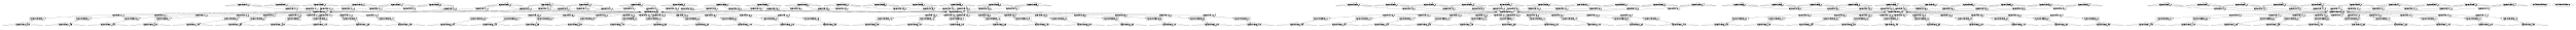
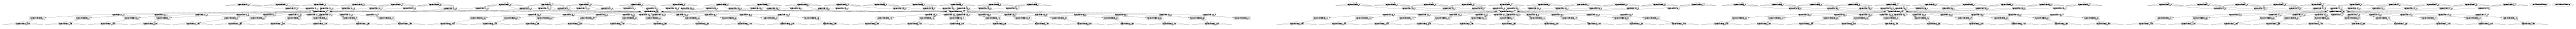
  digraph {
    ranksep=.25
    node [shape=triangle]
    "top_module_MUL~0" [shape=""]
    "top_module_a1~0"
    "top_module_MUL~55" [shape=""]
    "top_module_BUF~1" [shape=box]
    "top_module_BUF~2" [shape=box]
    "top_module_BUF~3" [shape=box]
    "top_module_BUF~4" [shape=box]
    "top_module_BUF~5" [shape=box]
    "top_module_BUF~6" [shape=box]
    "top_module_BUF~7" [shape=box]
    "top_module_BUF~8" [shape=box]
    "top_module_BUF~9" [shape=box]
    "top_module_BUF~10" [shape=box]
    "top_module_BUF~56" [shape=box]
    "top_module_BUF~57" [shape=box]
    "top_module_BUF~58" [shape=box]
    "top_module_BUF~59" [shape=box]
    "top_module_BUF~60" [shape=box]
    "top_module_BUF~61" [shape=box]
    "top_module_BUF~62" [shape=box]
    "top_module_BUF~63" [shape=box]
    "top_module_BUF~64" [shape=box]
    "top_module_BUF~65" [shape=box]
    "top_module_c1~0_O"
    "top_module_c1~1_O"
    "top_module_c1~2_O"
    "top_module_c1~3_O"
    "top_module_c1~4_O"
    "top_module_c1~5_O"
    "top_module_c1~6_O"
    "top_module_c1~7_O"
    "top_module_c1~8_O"
    "top_module_c1~9_O"
    "top_module_c6~0_O"
    "top_module_c6~1_O"
    "top_module_c6~2_O"
    "top_module_c6~3_O"
    "top_module_c6~4_O"
    "top_module_c6~5_O"
    "top_module_c6~6_O"
    "top_module_c6~7_O"
    "top_module_c6~8_O"
    "top_module_c6~9_O"
    "top_module_a1~1"
    "top_module_a1~2"
    "top_module_a1~3"
    "top_module_a1~4"
    "top_module_MUL~11" [shape=""]
    "top_module_a2~0"
    "top_module_BUF~12" [shape=box]
    "top_module_BUF~13" [shape=box]
    "top_module_BUF~14" [shape=box]
    "top_module_BUF~15" [shape=box]
    "top_module_BUF~16" [shape=box]
    "top_module_BUF~17" [shape=box]
    "top_module_BUF~18" [shape=box]
    "top_module_BUF~19" [shape=box]
    "top_module_BUF~20" [shape=box]
    "top_module_BUF~21" [shape=box]
    "top_module_c2~0_O"
    "top_module_c2~1_O"
    "top_module_c2~2_O"
    "top_module_c2~3_O"
    "top_module_c2~4_O"
    "top_module_c2~5_O"
    "top_module_c2~6_O"
    "top_module_c2~7_O"
    "top_module_c2~8_O"
    "top_module_c2~9_O"
    "top_module_a2~1"
    "top_module_a2~2"
    "top_module_a2~3"
    "top_module_a2~4"
    "top_module_MUL~22" [shape=""]
    "top_module_a3~0"
    "top_module_BUF~23" [shape=box]
    "top_module_BUF~24" [shape=box]
    "top_module_BUF~25" [shape=box]
    "top_module_BUF~26" [shape=box]
    "top_module_BUF~27" [shape=box]
    "top_module_BUF~28" [shape=box]
    "top_module_BUF~29" [shape=box]
    "top_module_BUF~30" [shape=box]
    "top_module_BUF~31" [shape=box]
    "top_module_BUF~32" [shape=box]
    "top_module_c3~0_O"
    "top_module_c3~1_O"
    "top_module_c3~2_O"
    "top_module_c3~3_O"
    "top_module_c3~4_O"
    "top_module_c3~5_O"
    "top_module_c3~6_O"
    "top_module_c3~7_O"
    "top_module_c3~8_O"
    "top_module_c3~9_O"
    "top_module_a3~1"
    "top_module_a3~2"
    "top_module_a3~3"
    "top_module_a3~4"
    "top_module_MUL~33" [shape=""]
    "top_module_a4~0"
    "top_module_BUF~34" [shape=box]
    "top_module_BUF~35" [shape=box]
    "top_module_BUF~36" [shape=box]
    "top_module_BUF~37" [shape=box]
    "top_module_BUF~38" [shape=box]
    "top_module_BUF~39" [shape=box]
    "top_module_BUF~40" [shape=box]
    "top_module_BUF~41" [shape=box]
    "top_module_BUF~42" [shape=box]
    "top_module_BUF~43" [shape=box]
    "top_module_c4~0_O"
    "top_module_c4~1_O"
    "top_module_c4~2_O"
    "top_module_c4~3_O"
    "top_module_c4~4_O"
    "top_module_c4~5_O"
    "top_module_c4~6_O"
    "top_module_c4~7_O"
    "top_module_c4~8_O"
    "top_module_c4~9_O"
    "top_module_a4~1"
    "top_module_a4~2"
    "top_module_a4~3"
    "top_module_a4~4"
    "top_module_MUL~44" [shape=""]
    "top_module_a5~0"
    "top_module_BUF~45" [shape=box]
    "top_module_BUF~46" [shape=box]
    "top_module_BUF~47" [shape=box]
    "top_module_BUF~48" [shape=box]
    "top_module_BUF~49" [shape=box]
    "top_module_BUF~50" [shape=box]
    "top_module_BUF~51" [shape=box]
    "top_module_BUF~52" [shape=box]
    "top_module_BUF~53" [shape=box]
    "top_module_BUF~54" [shape=box]
    "top_module_c5~0_O"
    "top_module_c5~1_O"
    "top_module_c5~2_O"
    "top_module_c5~3_O"
    "top_module_c5~4_O"
    "top_module_c5~5_O"
    "top_module_c5~6_O"
    "top_module_c5~7_O"
    "top_module_c5~8_O"
-   "top_module_c5~9_O"
    "top_module_a5~1"
    "top_module_a5~2"
    "top_module_a5~3"
    "top_module_a5~4"
    "top_module_b1~0"
    "top_module_b1~1"
    "top_module_b1~2"
    "top_module_b1~3"
    "top_module_b1~4"
    "top_module_b2~0"
    "top_module_b2~1"
    "top_module_b2~2"
    "top_module_b2~3"
    "top_module_b2~4"
    "top_module_b3~0"
    "top_module_b3~1"
    "top_module_b3~2"
    "top_module_b3~3"
    "top_module_b3~4"
    "top_module_b4~0"
    "top_module_b4~1"
    "top_module_b4~2"
    "top_module_b4~3"
    "top_module_b4~4"
    "top_module_b5~0"
    "top_module_b5~1"
    "top_module_b5~2"
    "top_module_b5~3"
    "top_module_b5~4"
    n177 [label=module_module_ZGZ shape=""]
    n178 [label=module_module_OVC shape=""]
    "top_module_MUL~0" -> "top_module_BUF~1" [label="top_module^c1~0"]
    "top_module_MUL~0" -> "top_module_BUF~2" [label="top_module^c1~1"]
    "top_module_MUL~0" -> "top_module_BUF~3" [label="top_module^c1~2"]
    "top_module_MUL~0" -> "top_module_BUF~4" [label="top_module^c1~3"]
    "top_module_MUL~0" -> "top_module_BUF~5" [label="top_module^c1~4"]
    "top_module_MUL~0" -> "top_module_BUF~6" [label="top_module^c1~5"]
    "top_module_MUL~0" -> "top_module_BUF~7" [label="top_module^c1~6"]
    "top_module_MUL~0" -> "top_module_BUF~8" [label="top_module^c1~7"]
    "top_module_MUL~0" -> "top_module_BUF~9" [label="top_module^c1~8"]
    "top_module_MUL~0" -> "top_module_BUF~10" [label="top_module^c1~9"]
    "top_module_a1~0" -> "top_module_MUL~0" [label="top_module^a1~0"]
    "top_module_a1~0" -> "top_module_MUL~55" [label="top_module^a1~0"]
    "top_module_MUL~55" -> "top_module_BUF~56" [label="top_module^c6~0"]
    "top_module_MUL~55" -> "top_module_BUF~57" [label="top_module^c6~1"]
    "top_module_MUL~55" -> "top_module_BUF~58" [label="top_module^c6~2"]
    "top_module_MUL~55" -> "top_module_BUF~59" [label="top_module^c6~3"]
    "top_module_MUL~55" -> "top_module_BUF~60" [label="top_module^c6~4"]
    "top_module_MUL~55" -> "top_module_BUF~61" [label="top_module^c6~5"]
    "top_module_MUL~55" -> "top_module_BUF~62" [label="top_module^c6~6"]
    "top_module_MUL~55" -> "top_module_BUF~63" [label="top_module^c6~7"]
    "top_module_MUL~55" -> "top_module_BUF~64" [label="top_module^c6~8"]
    "top_module_MUL~55" -> "top_module_BUF~65" [label="top_module^c6~9"]
    "top_module_BUF~1" -> "top_module_c1~0_O"
    "top_module_BUF~2" -> "top_module_c1~1_O"
    "top_module_BUF~3" -> "top_module_c1~2_O"
    "top_module_BUF~4" -> "top_module_c1~3_O"
    "top_module_BUF~5" -> "top_module_c1~4_O"
    "top_module_BUF~6" -> "top_module_c1~5_O"
    "top_module_BUF~7" -> "top_module_c1~6_O"
    "top_module_BUF~8" -> "top_module_c1~7_O"
    "top_module_BUF~9" -> "top_module_c1~8_O"
    "top_module_BUF~10" -> "top_module_c1~9_O"
    "top_module_BUF~56" -> "top_module_c6~0_O"
    "top_module_BUF~57" -> "top_module_c6~1_O"
    "top_module_BUF~58" -> "top_module_c6~2_O"
    "top_module_BUF~59" -> "top_module_c6~3_O"
    "top_module_BUF~60" -> "top_module_c6~4_O"
    "top_module_BUF~61" -> "top_module_c6~5_O"
    "top_module_BUF~62" -> "top_module_c6~6_O"
    "top_module_BUF~63" -> "top_module_c6~7_O"
    "top_module_BUF~64" -> "top_module_c6~8_O"
    "top_module_BUF~65" -> "top_module_c6~9_O"
    "top_module_a1~1" -> "top_module_MUL~0" [label="top_module^a1~1"]
    "top_module_a1~1" -> "top_module_MUL~55" [label="top_module^a1~1"]
    "top_module_a1~2" -> "top_module_MUL~0" [label="top_module^a1~2"]
    "top_module_a1~2" -> "top_module_MUL~55" [label="top_module^a1~2"]
    "top_module_a1~3" -> "top_module_MUL~0" [label="top_module^a1~3"]
    "top_module_a1~3" -> "top_module_MUL~55" [label="top_module^a1~3"]
    "top_module_a1~4" -> "top_module_MUL~0" [label="top_module^a1~4"]
    "top_module_a1~4" -> "top_module_MUL~55" [label="top_module^a1~4"]
    "top_module_MUL~11" -> "top_module_BUF~12" [label="top_module^c2~0"]
    "top_module_MUL~11" -> "top_module_BUF~13" [label="top_module^c2~1"]
    "top_module_MUL~11" -> "top_module_BUF~14" [label="top_module^c2~2"]
    "top_module_MUL~11" -> "top_module_BUF~15" [label="top_module^c2~3"]
    "top_module_MUL~11" -> "top_module_BUF~16" [label="top_module^c2~4"]
    "top_module_MUL~11" -> "top_module_BUF~17" [label="top_module^c2~5"]
    "top_module_MUL~11" -> "top_module_BUF~18" [label="top_module^c2~6"]
    "top_module_MUL~11" -> "top_module_BUF~19" [label="top_module^c2~7"]
    "top_module_MUL~11" -> "top_module_BUF~20" [label="top_module^c2~8"]
    "top_module_MUL~11" -> "top_module_BUF~21" [label="top_module^c2~9"]
    "top_module_a2~0" -> "top_module_MUL~11" [label="top_module^a2~0"]
    "top_module_BUF~12" -> "top_module_c2~0_O"
    "top_module_BUF~13" -> "top_module_c2~1_O"
    "top_module_BUF~14" -> "top_module_c2~2_O"
    "top_module_BUF~15" -> "top_module_c2~3_O"
    "top_module_BUF~16" -> "top_module_c2~4_O"
    "top_module_BUF~17" -> "top_module_c2~5_O"
    "top_module_BUF~18" -> "top_module_c2~6_O"
    "top_module_BUF~19" -> "top_module_c2~7_O"
    "top_module_BUF~20" -> "top_module_c2~8_O"
    "top_module_BUF~21" -> "top_module_c2~9_O"
    "top_module_a2~1" -> "top_module_MUL~11" [label="top_module^a2~1"]
    "top_module_a2~2" -> "top_module_MUL~11" [label="top_module^a2~2"]
    "top_module_a2~3" -> "top_module_MUL~11" [label="top_module^a2~3"]
    "top_module_a2~4" -> "top_module_MUL~11" [label="top_module^a2~4"]
    "top_module_MUL~22" -> "top_module_BUF~23" [label="top_module^c3~0"]
    "top_module_MUL~22" -> "top_module_BUF~24" [label="top_module^c3~1"]
    "top_module_MUL~22" -> "top_module_BUF~25" [label="top_module^c3~2"]
    "top_module_MUL~22" -> "top_module_BUF~26" [label="top_module^c3~3"]
    "top_module_MUL~22" -> "top_module_BUF~27" [label="top_module^c3~4"]
    "top_module_MUL~22" -> "top_module_BUF~28" [label="top_module^c3~5"]
    "top_module_MUL~22" -> "top_module_BUF~29" [label="top_module^c3~6"]
    "top_module_MUL~22" -> "top_module_BUF~30" [label="top_module^c3~7"]
    "top_module_MUL~22" -> "top_module_BUF~31" [label="top_module^c3~8"]
    "top_module_MUL~22" -> "top_module_BUF~32" [label="top_module^c3~9"]
    "top_module_a3~0" -> "top_module_MUL~22" [label="top_module^a3~0"]
    "top_module_BUF~23" -> "top_module_c3~0_O"
    "top_module_BUF~24" -> "top_module_c3~1_O"
    "top_module_BUF~25" -> "top_module_c3~2_O"
    "top_module_BUF~26" -> "top_module_c3~3_O"
    "top_module_BUF~27" -> "top_module_c3~4_O"
    "top_module_BUF~28" -> "top_module_c3~5_O"
    "top_module_BUF~29" -> "top_module_c3~6_O"
    "top_module_BUF~30" -> "top_module_c3~7_O"
    "top_module_BUF~31" -> "top_module_c3~8_O"
    "top_module_BUF~32" -> "top_module_c3~9_O"
    "top_module_a3~1" -> "top_module_MUL~22" [label="top_module^a3~1"]
    "top_module_a3~2" -> "top_module_MUL~22" [label="top_module^a3~2"]
    "top_module_a3~3" -> "top_module_MUL~22" [label="top_module^a3~3"]
    "top_module_a3~4" -> "top_module_MUL~22" [label="top_module^a3~4"]
    "top_module_MUL~33" -> "top_module_BUF~34" [label="top_module^c4~0"]
    "top_module_MUL~33" -> "top_module_BUF~35" [label="top_module^c4~1"]
    "top_module_MUL~33" -> "top_module_BUF~36" [label="top_module^c4~2"]
    "top_module_MUL~33" -> "top_module_BUF~37" [label="top_module^c4~3"]
    "top_module_MUL~33" -> "top_module_BUF~38" [label="top_module^c4~4"]
    "top_module_MUL~33" -> "top_module_BUF~39" [label="top_module^c4~5"]
    "top_module_MUL~33" -> "top_module_BUF~40" [label="top_module^c4~6"]
    "top_module_MUL~33" -> "top_module_BUF~41" [label="top_module^c4~7"]
    "top_module_MUL~33" -> "top_module_BUF~42" [label="top_module^c4~8"]
    "top_module_MUL~33" -> "top_module_BUF~43" [label="top_module^c4~9"]
    "top_module_a4~0" -> "top_module_MUL~33" [label="top_module^a4~0"]
    "top_module_BUF~34" -> "top_module_c4~0_O"
    "top_module_BUF~35" -> "top_module_c4~1_O"
    "top_module_BUF~36" -> "top_module_c4~2_O"
    "top_module_BUF~37" -> "top_module_c4~3_O"
    "top_module_BUF~38" -> "top_module_c4~4_O"
    "top_module_BUF~39" -> "top_module_c4~5_O"
    "top_module_BUF~40" -> "top_module_c4~6_O"
    "top_module_BUF~41" -> "top_module_c4~7_O"
    "top_module_BUF~42" -> "top_module_c4~8_O"
    "top_module_BUF~43" -> "top_module_c4~9_O"
    "top_module_a4~1" -> "top_module_MUL~33" [label="top_module^a4~1"]
    "top_module_a4~2" -> "top_module_MUL~33" [label="top_module^a4~2"]
    "top_module_a4~3" -> "top_module_MUL~33" [label="top_module^a4~3"]
    "top_module_a4~4" -> "top_module_MUL~33" [label="top_module^a4~4"]
    "top_module_MUL~44" -> "top_module_BUF~45" [label="top_module^c5~0"]
    "top_module_MUL~44" -> "top_module_BUF~46" [label="top_module^c5~1"]
    "top_module_MUL~44" -> "top_module_BUF~47" [label="top_module^c5~2"]
    "top_module_MUL~44" -> "top_module_BUF~48" [label="top_module^c5~3"]
    "top_module_MUL~44" -> "top_module_BUF~49" [label="top_module^c5~4"]
    "top_module_MUL~44" -> "top_module_BUF~50" [label="top_module^c5~5"]
    "top_module_MUL~44" -> "top_module_BUF~51" [label="top_module^c5~6"]
    "top_module_MUL~44" -> "top_module_BUF~52" [label="top_module^c5~7"]
    "top_module_MUL~44" -> "top_module_BUF~53" [label="top_module^c5~8"]
    "top_module_MUL~44" -> "top_module_BUF~54" [label="top_module^c5~9"]
    "top_module_a5~0" -> "top_module_MUL~44" [label="top_module^a5~0"]
    "top_module_BUF~45" -> "top_module_c5~0_O"
    "top_module_BUF~46" -> "top_module_c5~1_O"
    "top_module_BUF~47" -> "top_module_c5~2_O"
    "top_module_BUF~48" -> "top_module_c5~3_O"
    "top_module_BUF~49" -> "top_module_c5~4_O"
    "top_module_BUF~50" -> "top_module_c5~5_O"
    "top_module_BUF~51" -> "top_module_c5~6_O"
    "top_module_BUF~52" -> "top_module_c5~7_O"
    "top_module_BUF~53" -> "top_module_c5~8_O"
-   "top_module_BUF~54" -> "top_module_c5~9_O"
    "top_module_a5~1" -> "top_module_MUL~44" [label="top_module^a5~1"]
    "top_module_a5~2" -> "top_module_MUL~44" [label="top_module^a5~2"]
    "top_module_a5~3" -> "top_module_MUL~44" [label="top_module^a5~3"]
    "top_module_a5~4" -> "top_module_MUL~44" [label="top_module^a5~4"]
    "top_module_b1~0" -> "top_module_MUL~0" [label="top_module^b1~0"]
    "top_module_b1~1" -> "top_module_MUL~0" [label="top_module^b1~1"]
    "top_module_b1~2" -> "top_module_MUL~0" [label="top_module^b1~2"]
    "top_module_b1~3" -> "top_module_MUL~0" [label="top_module^b1~3"]
    "top_module_b1~4" -> "top_module_MUL~0" [label="top_module^b1~4"]
    "top_module_b2~0" -> "top_module_MUL~11" [label="top_module^b2~0"]
    "top_module_b2~1" -> "top_module_MUL~11" [label="top_module^b2~1"]
    "top_module_b2~2" -> "top_module_MUL~11" [label="top_module^b2~2"]
    "top_module_b2~3" -> "top_module_MUL~11" [label="top_module^b2~3"]
    "top_module_b2~4" -> "top_module_MUL~11" [label="top_module^b2~4"]
    "top_module_b3~0" -> "top_module_MUL~22" [label="top_module^b3~0"]
    "top_module_b3~1" -> "top_module_MUL~22" [label="top_module^b3~1"]
    "top_module_b3~2" -> "top_module_MUL~22" [label="top_module^b3~2"]
    "top_module_b3~3" -> "top_module_MUL~22" [label="top_module^b3~3"]
    "top_module_b3~4" -> "top_module_MUL~22" [label="top_module^b3~4"]
    "top_module_b4~0" -> "top_module_MUL~33" [label="top_module^b4~0"]
    "top_module_b4~1" -> "top_module_MUL~33" [label="top_module^b4~1"]
    "top_module_b4~2" -> "top_module_MUL~33" [label="top_module^b4~2"]
    "top_module_b4~3" -> "top_module_MUL~33" [label="top_module^b4~3"]
    "top_module_b4~4" -> "top_module_MUL~33" [label="top_module^b4~4"]
    "top_module_b5~0" -> "top_module_MUL~55" [label="top_module^b5~0"]
    "top_module_b5~0" -> "top_module_MUL~44" [label="top_module^b5~0"]
    "top_module_b5~1" -> "top_module_MUL~55" [label="top_module^b5~1"]
    "top_module_b5~1" -> "top_module_MUL~44" [label="top_module^b5~1"]
    "top_module_b5~2" -> "top_module_MUL~55" [label="top_module^b5~2"]
    "top_module_b5~2" -> "top_module_MUL~44" [label="top_module^b5~2"]
    "top_module_b5~3" -> "top_module_MUL~55" [label="top_module^b5~3"]
    "top_module_b5~3" -> "top_module_MUL~44" [label="top_module^b5~3"]
    "top_module_b5~4" -> "top_module_MUL~55" [label="top_module^b5~4"]
    "top_module_b5~4" -> "top_module_MUL~44" [label="top_module^b5~4"]
  }
